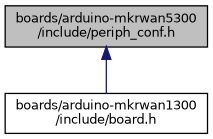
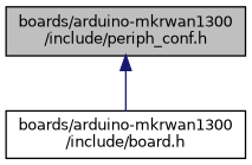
  digraph {
    node [color=black fontname=Helvetica fontsize=10 shape=record style=filled]
-   n1 [fillcolor=grey75 fontcolor=black height=0.2 label="boards/arduino-mkrwan5300\l/include/periph_conf.h" width=0.4]
+   n1 [fillcolor=grey75 fontcolor=black height=0.2 label="boards/arduino-mkrwan1300\l/include/periph_conf.h" width=0.4]
    n2 [fillcolor=white height=0.2 label="boards/arduino-mkrwan1300\l/include/board.h" width=0.4]
    n1 -> n2 [color=midnightblue dir=back fontname=Helvetica fontsize=10 labelfontname=Helvetica labelfontsize=10 style=solid]
  }
